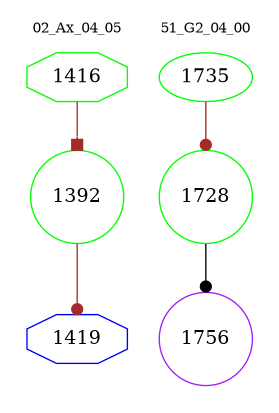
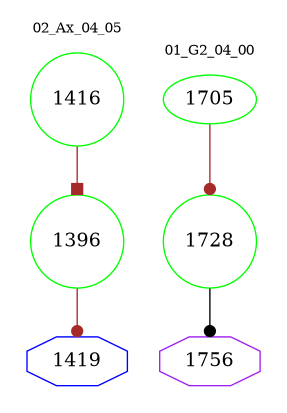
  digraph {
    node [color=green shape=circle]
    edge [arrowhead=dot color=brown]
-   n1 [label=1416 shape=octagon]
-   n2 [label=1392]
+   n1 [label=1416]
+   n2 [label=1396]
    n3 [color=blue label=1419 shape=octagon]
-   n4 [label=1735 shape=ellipse]
+   n4 [label=1705 shape=ellipse]
    n5 [label=1728]
-   n6 [color=purple label=1756]
+   n6 [color=purple label=1756 shape=octagon]
    subgraph cluster_1 {
      color=white
      fontsize=10
      label="02_Ax_04_05"
      n1
      n2
      n3
    }
    subgraph cluster_2 {
      color=white
      fontsize=10
-     label="51_G2_04_00"
+     label="01_G2_04_00"
      n4
      n5
      n6
    }
    n1 -> n2 [arrowhead=box]
    n2 -> n3
    n4 -> n5
    n5 -> n6 [color=black]
  }
